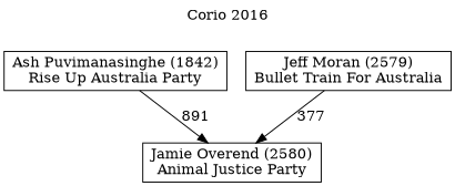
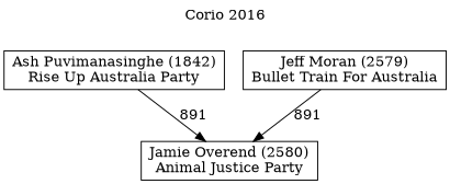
  digraph {
    label="Corio 2016"
    labelloc=t
    mclimit=10
    node [shape=box]
    n1 [label="Ash Puvimanasinghe (1842)\nRise Up Australia Party"]
    n2 [label="Jamie Overend (2580)\nAnimal Justice Party"]
    n3 [label="Jeff Moran (2579)\nBullet Train For Australia"]
    n1 -> n2 [label=891]
-   n3 -> n2 [label=377]
+   n3 -> n2 [label=891]
  }
